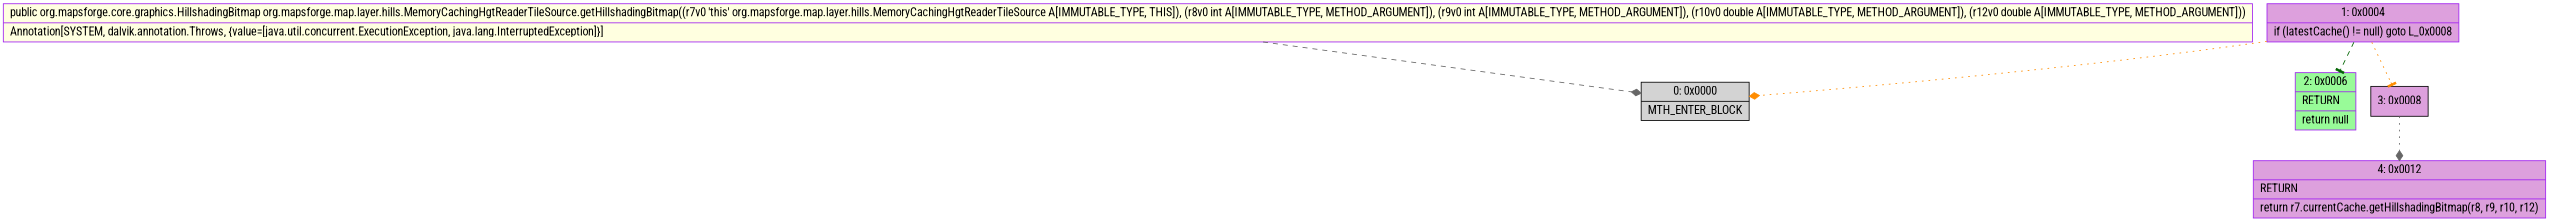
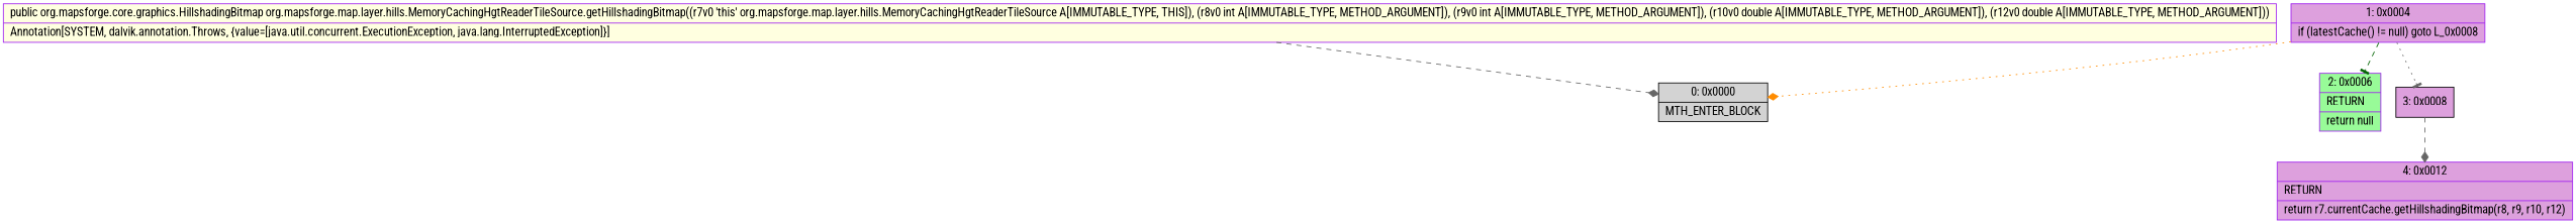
  digraph {
    fontname="Roboto Condensed"
    node [color=purple fillcolor=plum fontname="Roboto Condensed" shape=record style=filled]
    edge [arrowhead=diamond color=darkorange fontname="Roboto Condensed" style=dashed]
    n1 [color=black fillcolor=lightgrey label="{0\:\ 0x0000|MTH_ENTER_BLOCK\l}"]
    n2 [label="{1\:\ 0x0004|if (latestCache() != null) goto L_0x0008\l}"]
    n3 [fillcolor=palegreen label="{2\:\ 0x0006|RETURN\l|return null\l}"]
    n4 [color=black label="{3\:\ 0x0008}"]
    n5 [label="{4\:\ 0x0012|RETURN\l|return r7.currentCache.getHillshadingBitmap(r8, r9, r10, r12)\l}"]
    n6 [fillcolor=lightyellow label="{public org.mapsforge.core.graphics.HillshadingBitmap org.mapsforge.map.layer.hills.MemoryCachingHgtReaderTileSource.getHillshadingBitmap((r7v0 'this' org.mapsforge.map.layer.hills.MemoryCachingHgtReaderTileSource A[IMMUTABLE_TYPE, THIS]), (r8v0 int A[IMMUTABLE_TYPE, METHOD_ARGUMENT]), (r9v0 int A[IMMUTABLE_TYPE, METHOD_ARGUMENT]), (r10v0 double A[IMMUTABLE_TYPE, METHOD_ARGUMENT]), (r12v0 double A[IMMUTABLE_TYPE, METHOD_ARGUMENT]))  | Annotation[SYSTEM, dalvik.annotation.Throws, \{value=[java.util.concurrent.ExecutionException, java.lang.InterruptedException]\}]\l}"]
    n2 -> n1 [style=dotted]
    n2 -> n3 [arrowhead=tee color=darkgreen]
-   n2 -> n4 [arrowhead=tee style=dotted]
-   n4 -> n5 [color=gray40 style=dotted]
+   n2 -> n4 [arrowhead=tee color=gray40 style=dotted]
+   n4 -> n5 [color=gray40]
    n6 -> n1 [color=gray40]
  }
